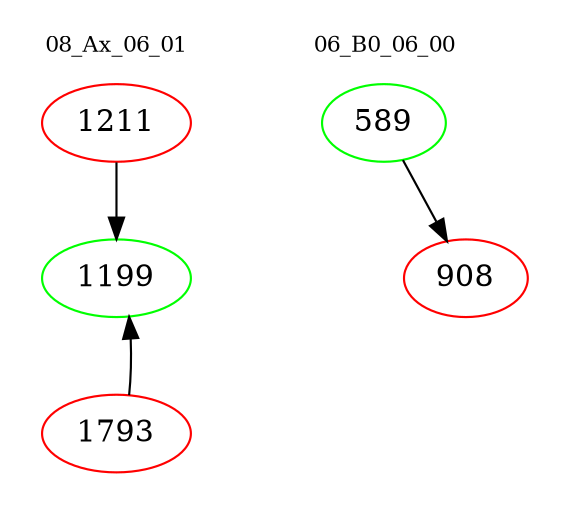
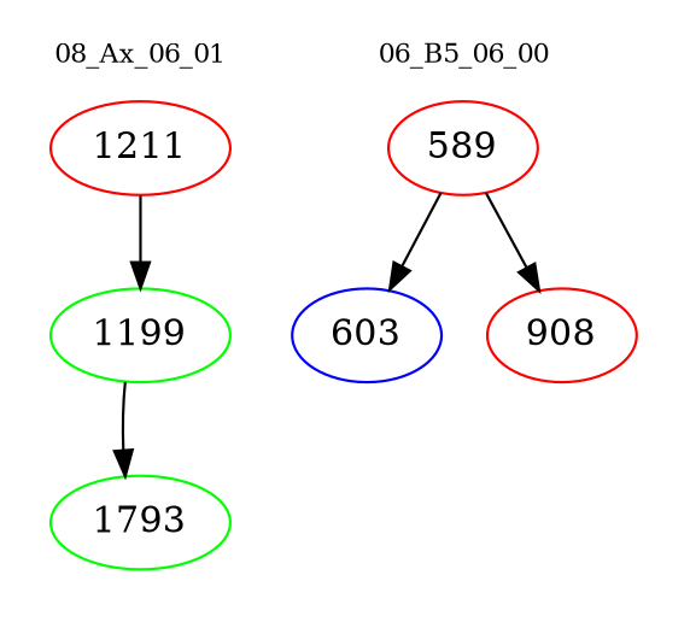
  digraph {
    node [color=red]
    edge [color=black]
    n1 [color=green label=1199]
    n2 [label=1211]
-   n3 [label=1793]
-   n4 [color=green label=589]
+   n3 [color=green label=1793]
+   n4 [label=589]
+   n5 [color=blue label=603]
    n6 [label=908]
    subgraph cluster_1 {
      color=white
      fontsize=10
      label="08_Ax_06_01"
      n1
      n2
      n3
    }
    subgraph cluster_2 {
      color=white
      fontsize=10
-     label="06_B0_06_00"
+     label="06_B5_06_00"
      n4
+     n5
      n6
    }
-   n3 -> n1
+   n1 -> n3
    n2 -> n1
+   n4 -> n5
    n4 -> n6
  }
